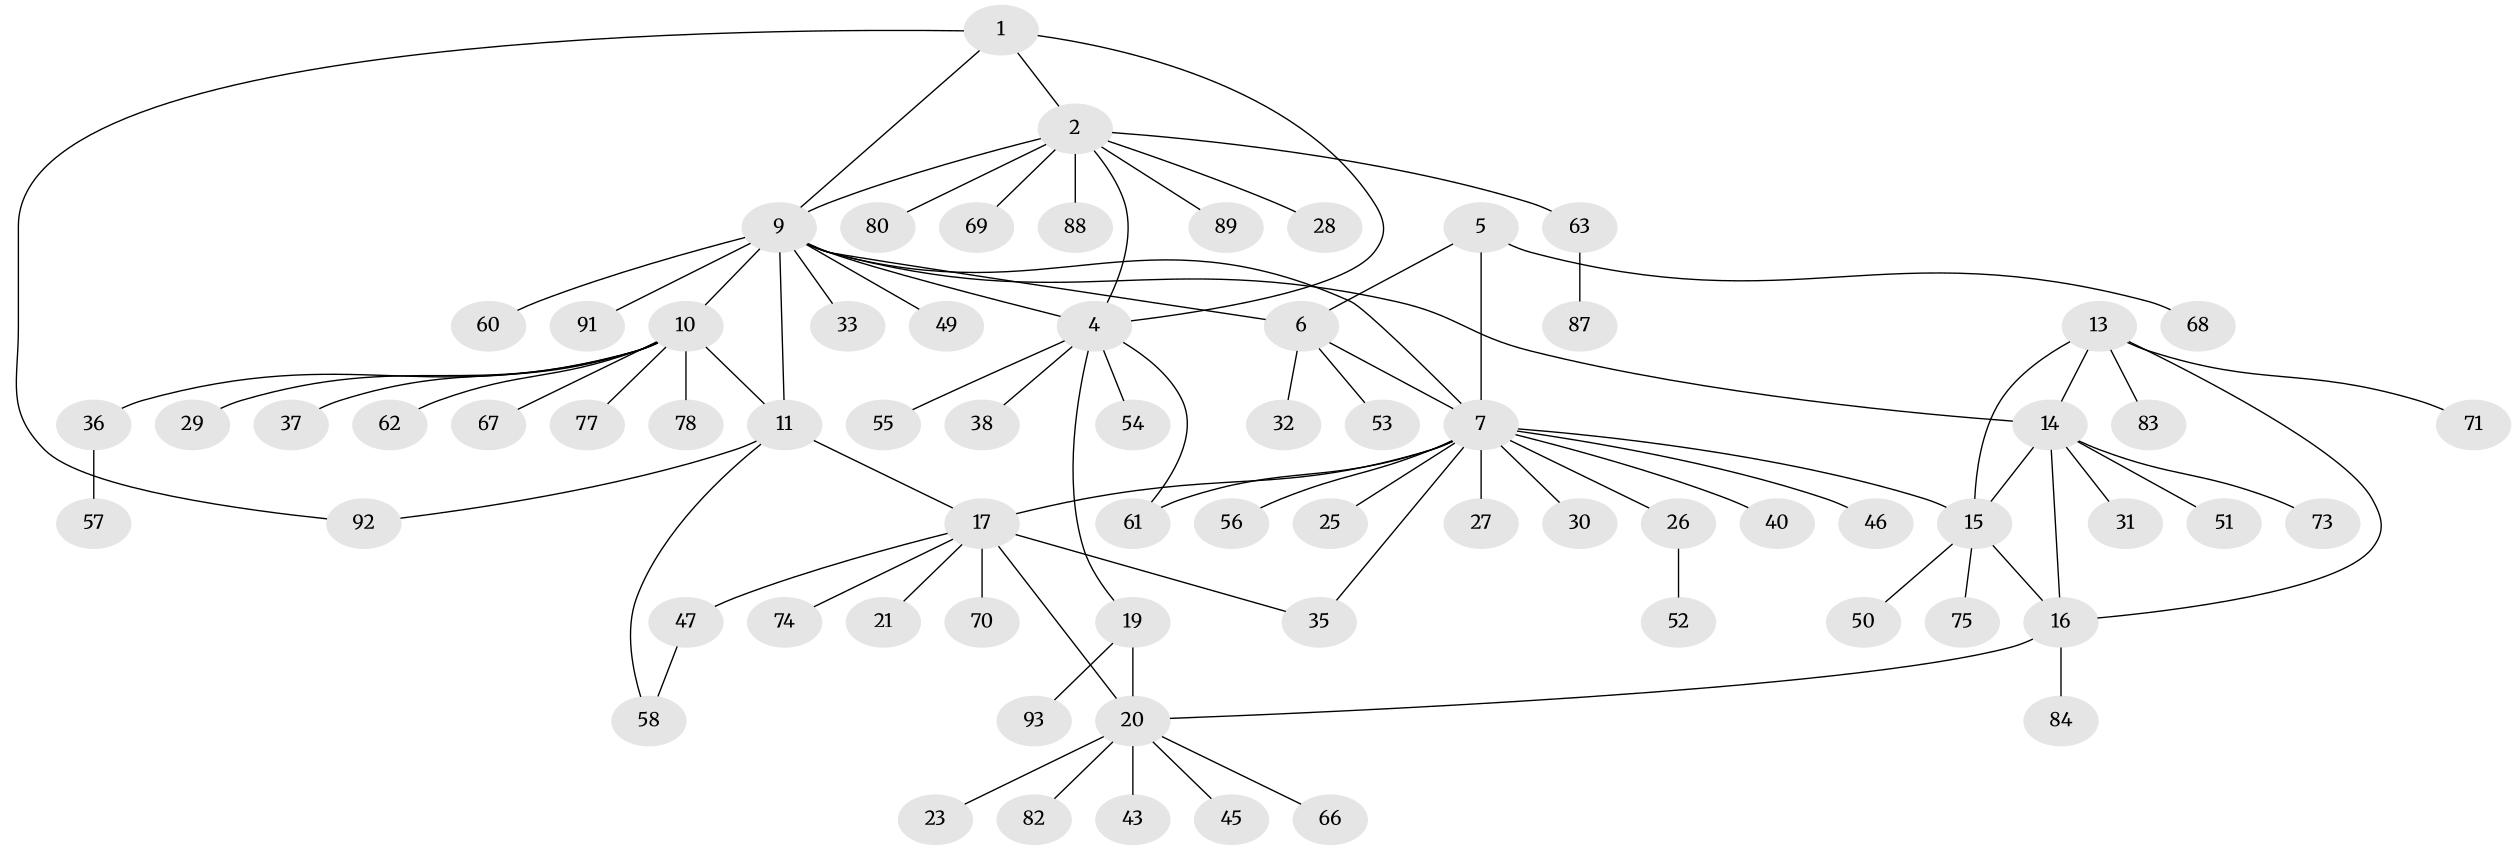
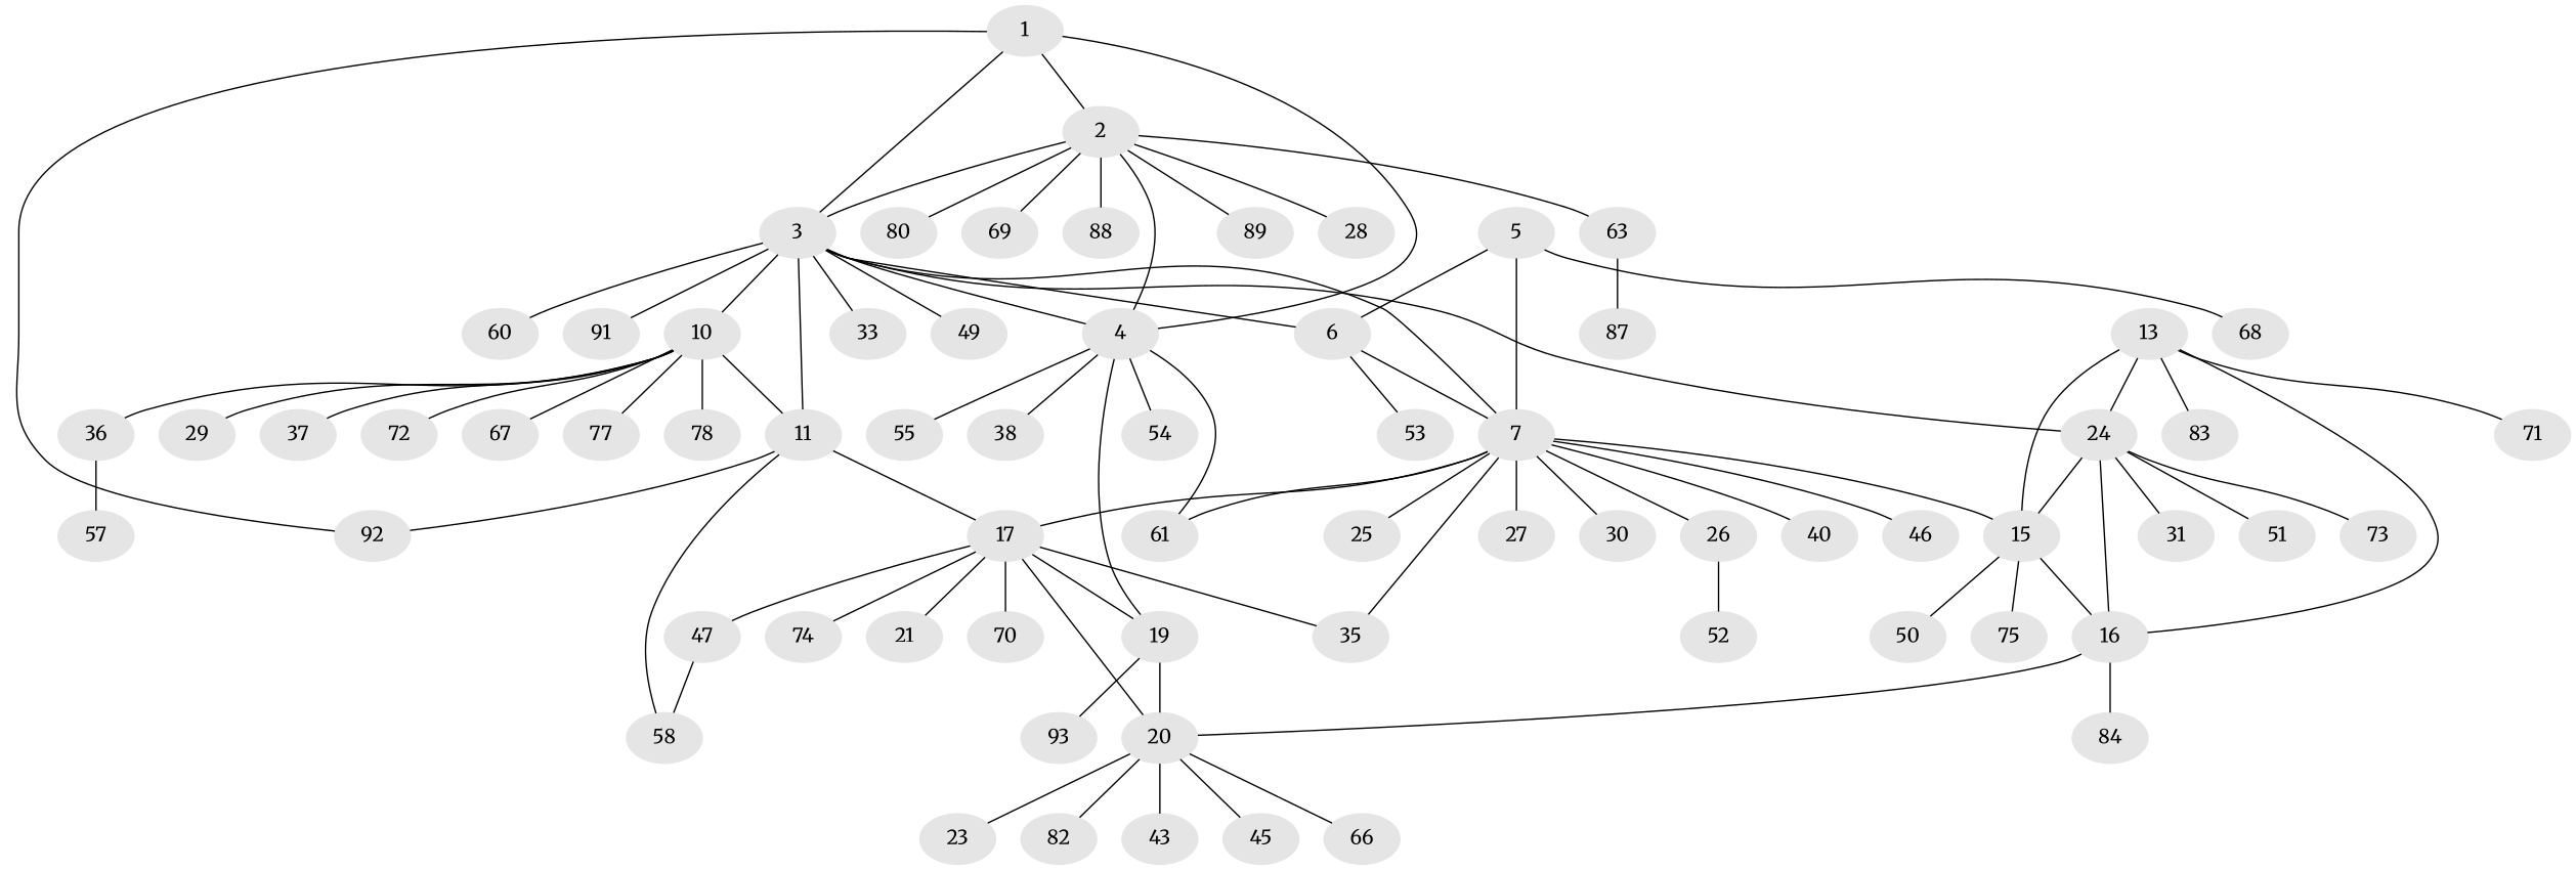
  graph {
    fontname=Merriweather
    node [color=gray90 fontname=Merriweather style=filled]
    edge [fontname=Merriweather]
    1 [super="+90"]
    2 [super="+22"]
-   3 [super="+9" label=9]
+   3 [super="+9"]
    4 [super="+41"]
    92
    28
    63
    69
    80
    88
    89
    6 [super="+39"]
    7 [super="+8"]
    10 [super="+12"]
    11
-   14 [super="+82"]
+   14 [super="+82" label=24]
    33
    49 [super="+79"]
    60
    91
    19
    38
    54
    55
    61
    87
-   32
    53
    15 [super="+65"]
    17 [super="+18"]
    25
    26
    27
    30
    35
    40 [super="+94"]
    46
-   56
    29 [super="+59"]
    36 [super="+48"]
    37 [super="+72"]
-   62
+   62 [label=72]
    67
    77
    78 [super="+81"]
    58 [super="+64"]
    16 [super="+86"]
    31
    51
    73
    20 [super="+24"]
    93
    5
    68
    50
    75
    21
    47 [super="+85"]
    70
    74
    52
    57
    13 [super="+44"]
    71
    83
    84
    23
    n68 [label=82]
    43 [super="+76"]
    45
    66
    1 -- 2
    1 -- 3
    1 -- 4
    1 -- 92
    2 -- 3
    2 -- 4
    2 -- 28
    2 -- 63
    2 -- 69
    2 -- 80
    2 -- 88
    2 -- 89
    3 -- 4
    3 -- 6
    3 -- 7
    3 -- 10 [weight=2]
    3 -- 11
    3 -- 14 [weight=2]
    3 -- 33
    3 -- 49
    3 -- 60
    3 -- 91
    4 -- 19
    4 -- 38
    4 -- 54
    4 -- 55
    4 -- 61
    63 -- 87
    6 -- 7 [weight=2]
-   6 -- 32
    6 -- 53
    7 -- 61
    7 -- 15
    7 -- 17
    7 -- 25
    7 -- 26
    7 -- 27
    7 -- 30
    7 -- 35
    7 -- 40
    7 -- 46
-   7 -- 56
    10 -- 11 [weight=2]
    10 -- 29
    10 -- 36
    10 -- 37
    10 -- 62
    10 -- 67
    10 -- 77
    10 -- 78
    11 -- 92
    11 -- 17
    11 -- 58
    14 -- 15
    14 -- 16
    14 -- 31
    14 -- 51
    14 -- 73
    19 -- 20
    19 -- 93
    15 -- 16
    15 -- 50
    15 -- 75
+   17 -- 19 [weight=2]
    17 -- 35
    17 -- 20 [weight=2]
    17 -- 21
    17 -- 47
    17 -- 70
    17 -- 74
    26 -- 52
    36 -- 57
    16 -- 20
    16 -- 84
    20 -- 23
    20 -- n68
    20 -- 43
    20 -- 45
    20 -- 66
    5 -- 6
    5 -- 7 [weight=2]
    5 -- 68
    47 -- 58
    13 -- 14
    13 -- 15
    13 -- 16
    13 -- 71
    13 -- 83
  }
